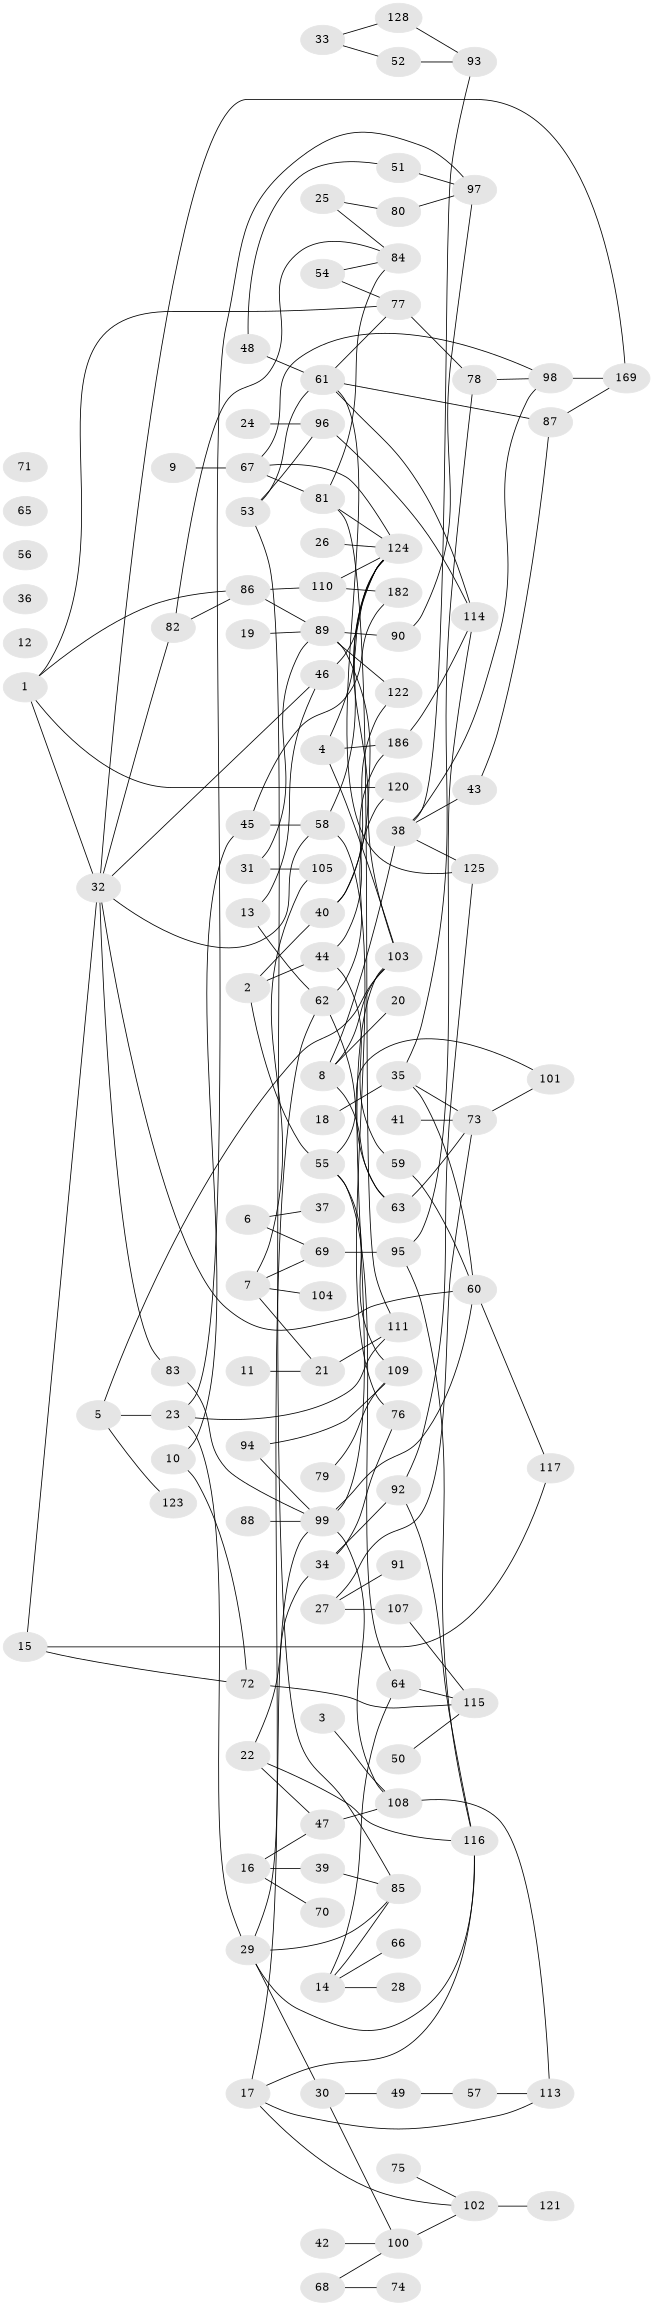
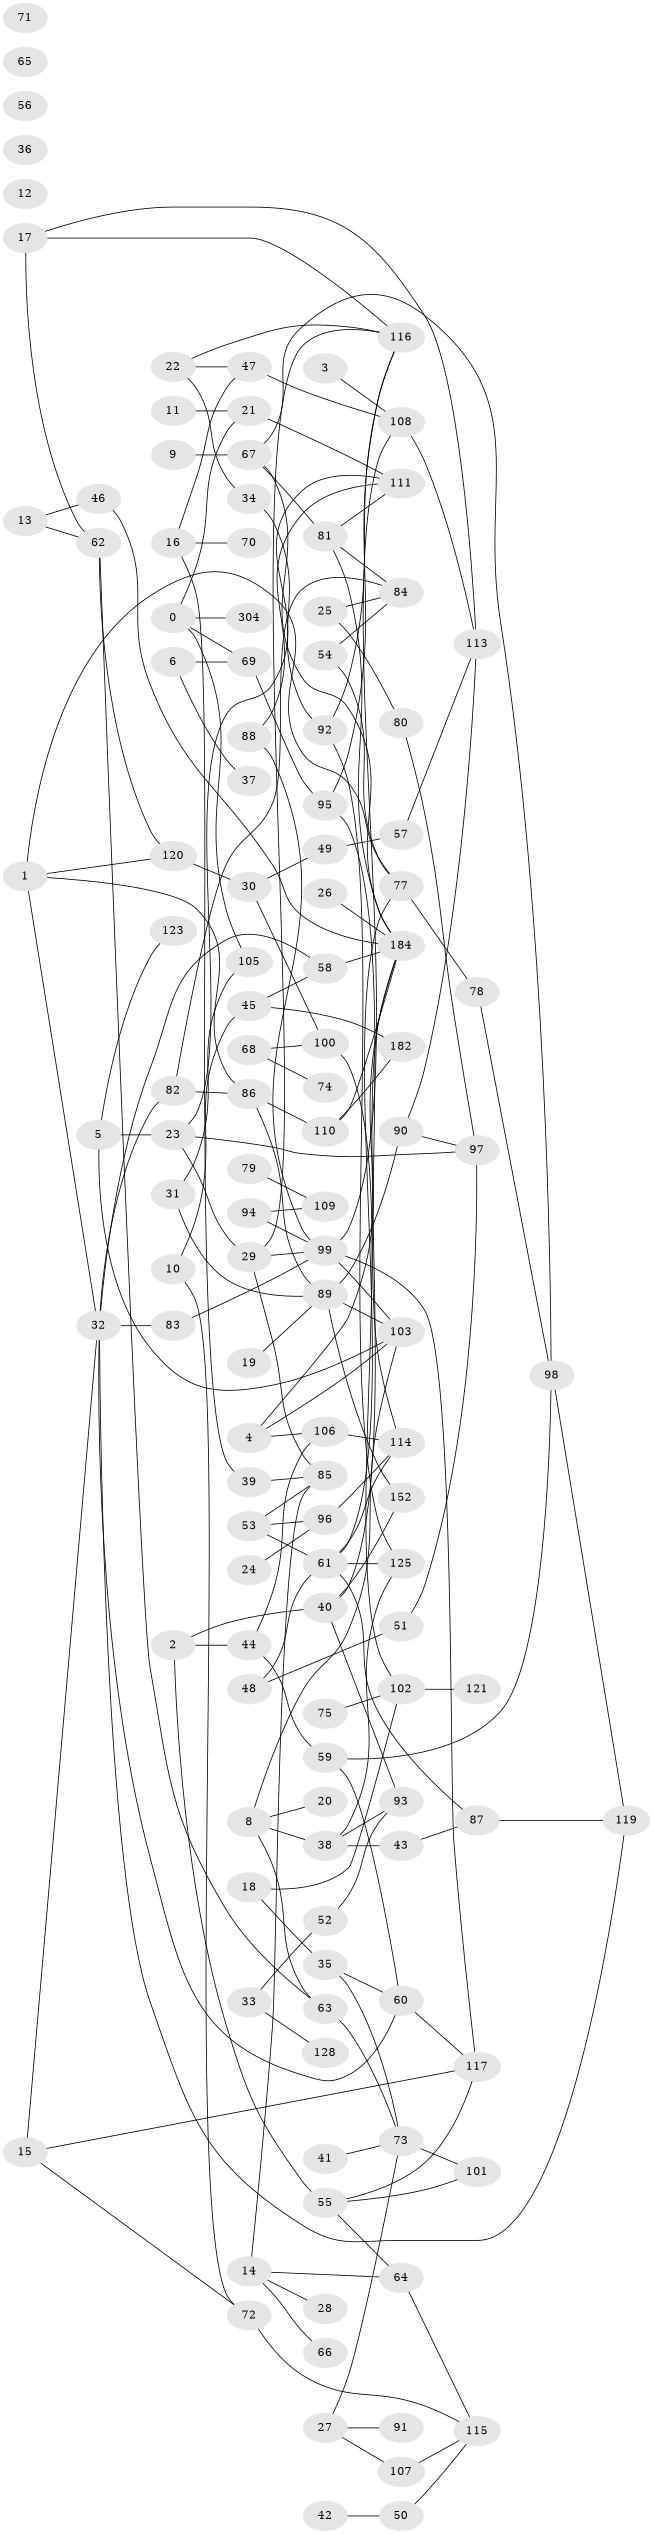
  graph {
    rankdir=LR
    node [color=gray90 style=filled]
    1
    32
    77
    86
    120
    46
    58
    60
    82
    83
-   119 [label=169]
+   119
    78
    89
    110
    2
    40
    44
    55
-   124
+   124 [label=184]
    93
-   122
-   106 [label=186]
+   122 [label=152]
+   106
    59
    64
    117
    101
    3
    108
    113
    4
    103
    114
    5
    23
    123
    111
    29
    97
    6
    37
    69
    95
-   7
+   7 [label=0]
    21
-   104
+   104 [label=304]
    105
    8
    20
    38
    63
    43
    98
    125
    73
    9
    67
    81
    10
    45
    72
    n61 [label=182]
    115
    11
    12
    13
    62
    14
    28
    66
    85
    15
    16
    39
    47
    70
    17
    116
    18
    35
    102
    121
    19
    90
    22
    34
-   76
    92
    30
    99
    24
    96
    25
    80
    84
    26
    27
    91
    107
    49
    100
    57
    31
    33
    52
    n105 [label=128]
    36
    87
    41
    42
    48
    51
    61
    50
    53
    54
    56
    65
    68
    74
    71
    75
    79
    109
    88
    94
    1 -- 32
    1 -- 77
    1 -- 86
    1 -- 120
-   32 -- 46
    32 -- 58
    32 -- 60
    32 -- 82
    32 -- 83
    32 -- 119
    77 -- 78
    86 -- 89
    86 -- 110
    46 -- 124
    58 -- 124
-   58 -- 76
    60 -- 117
    82 -- 86
    82 -- 84
    83 -- 99
    78 -- 98
    89 -- 122
    89 -- 103
    89 -- 90
    110 -- 124
    110 -- n61
    2 -- 40
    2 -- 44
    2 -- 55
    40 -- 124
-   n105 -- 93
+   40 -- 93
    40 -- 122
    44 -- 106
    44 -- 59
    55 -- 64
-   55 -- 109
+   55 -- 117
    55 -- 101
    106 -- 114
    59 -- 60
    64 -- 115
    3 -- 108
    108 -- 113
    4 -- 124
    4 -- 106
    4 -- 103
    5 -- 103
    5 -- 23
    5 -- 123
    23 -- 111
    23 -- 29
    23 -- 97
    29 -- 85
    29 -- 116
-   29 -- 30
+   120 -- 30
    29 -- 99
    6 -- 37
    6 -- 69
    69 -- 95
    95 -- 114
    95 -- 116
    7 -- 69
    7 -- 21
    7 -- 104
    7 -- 105
    21 -- 111
    8 -- 103
    8 -- 20
    8 -- 38
    8 -- 63
    38 -- 93
    38 -- 43
-   38 -- 98
+   59 -- 98
    38 -- 125
    63 -- 73
    43 -- 87
    98 -- 119
    73 -- 101
    9 -- 67
    67 -- 124
    67 -- 98
    67 -- 81
    81 -- 124
    81 -- 111
    81 -- 84
    10 -- 45
    10 -- 72
    45 -- 58
    45 -- n61
    72 -- 115
    11 -- 21
    13 -- 46
    13 -- 62
    62 -- 120
    62 -- 63
    14 -- 64
    14 -- 28
    14 -- 66
    14 -- 85
    15 -- 32
    15 -- 117
    15 -- 72
    16 -- 39
    16 -- 47
    16 -- 70
    39 -- 85
    47 -- 108
    17 -- 113
    17 -- 62
    17 -- 116
    18 -- 35
-   17 -- 102
+   18 -- 102
    35 -- 60
-   35 -- 78
    35 -- 73
    102 -- 121
    19 -- 89
+   90 -- 113
    90 -- 97
    22 -- 47
    22 -- 116
    22 -- 34
-   34 -- 76
    34 -- 92
    92 -- 125
    92 -- 116
    30 -- 49
    30 -- 100
-   99 -- 60
+   99 -- 117
    99 -- 108
    99 -- 103
    24 -- 96
    96 -- 114
    25 -- 80
    25 -- 84
    80 -- 97
    26 -- 124
    27 -- 73
    27 -- 91
    27 -- 107
    107 -- 115
    49 -- 57
    100 -- 102
    57 -- 113
    31 -- 89
    31 -- 105
    33 -- 52
    33 -- n105
    52 -- 93
    87 -- 119
    41 -- 73
-   42 -- 100
+   42 -- 50
    48 -- 51
    48 -- 61
    51 -- 97
    61 -- 77
    61 -- 114
    61 -- 125
    61 -- 87
    50 -- 115
    53 -- 85
    53 -- 96
    53 -- 61
    54 -- 77
    54 -- 84
    68 -- 100
    68 -- 74
    75 -- 102
    79 -- 109
+   88 -- 111
    88 -- 99
    94 -- 99
    94 -- 109
  }
